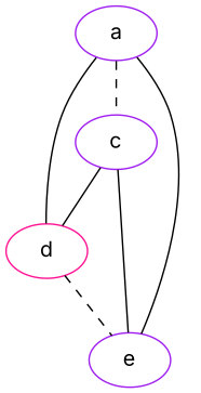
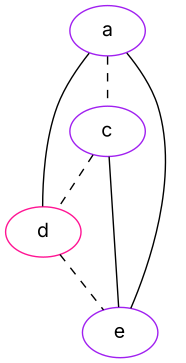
  graph {
    fontname=Inter
    node [color=purple fontname=Inter]
    edge [fontname=Inter style=solid]
    a
    c
    d [color=deeppink]
    e
    a -- c [style=dashed]
    a -- d
    a -- e
-   c -- d
+   c -- d [style=dashed]
    c -- e
    d -- e [style=dashed]
  }
